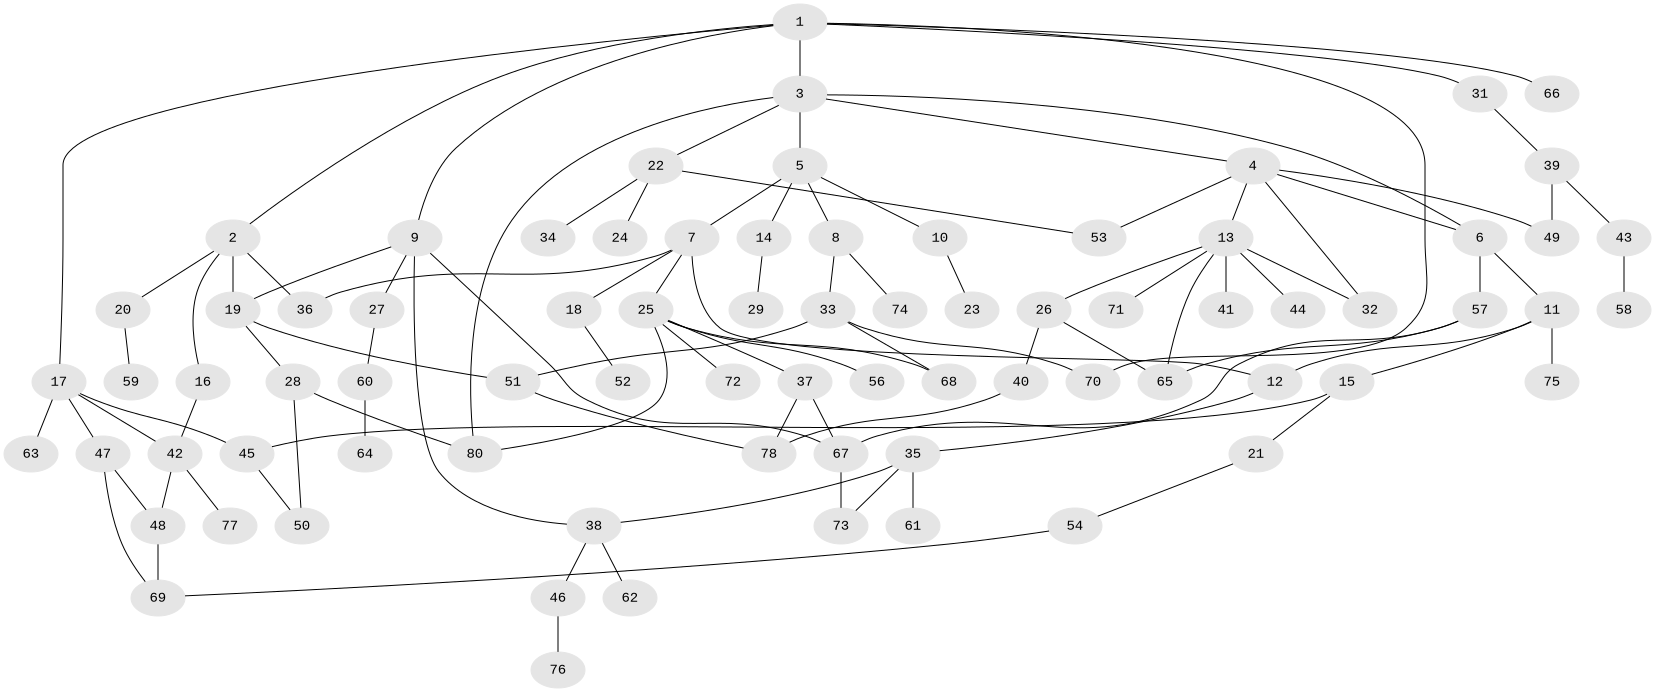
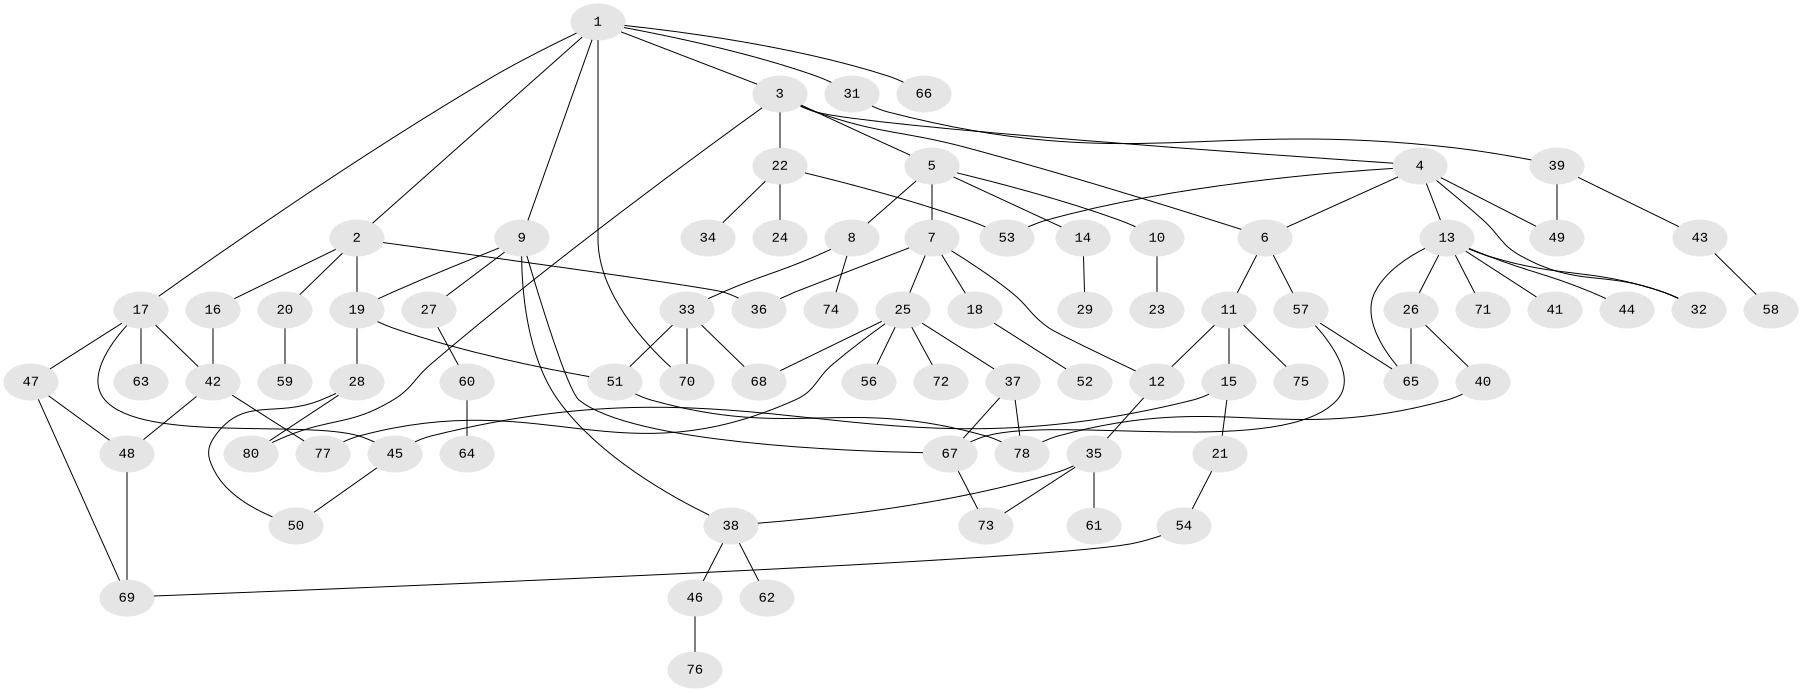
  graph {
    fontname="Liberation Mono"
    node [color=gray90 fontname="Liberation Mono" style=filled]
    edge [fontname="Liberation Mono"]
    1
    2
    3
    9
    17
    31
    66
    70
    16
    19
    20
    36
    4
    5
    6
    22
    n17 [label=80]
    27
    38
    67
    45
    42
    47
    63
    39
    28
    51
    59
    13
    32
    49
    53
    7
    8
    10
    14
    11
    57
    24
    34
    26
    41
    44
    65
    71
    12
    18
    25
    33
    74
    23
    29
    15
    75
    35
    52
    37
    56
    68
    72
    77
    60
    46
    62
    73
    21
    61
    40
    54
    50
    48
    69
    78
    64
    43
    76
    58
    1 -- 2
    1 -- 3
    1 -- 9
    1 -- 17
    1 -- 31
    1 -- 66
    1 -- 70
    2 -- 16
    2 -- 19
    2 -- 20
    2 -- 36
    3 -- 4
    3 -- 5
    3 -- 6
    3 -- 22
    3 -- n17
    9 -- 19
    9 -- 27
    9 -- 38
    9 -- 67
    17 -- 45
    17 -- 42
    17 -- 47
    17 -- 63
    31 -- 39
    16 -- 42
    19 -- 28
    19 -- 51
    20 -- 59
    4 -- 6
    4 -- 13
    4 -- 32
    4 -- 49
    4 -- 53
    5 -- 7
    5 -- 8
    5 -- 10
    5 -- 14
    6 -- 11
    6 -- 57
    22 -- 53
    22 -- 24
    22 -- 34
    27 -- 60
    38 -- 46
    38 -- 62
    67 -- 73
    45 -- 50
    42 -- 77
    42 -- 48
    47 -- 48
    47 -- 69
    39 -- 49
    39 -- 43
    28 -- n17
    28 -- 50
    51 -- 78
    13 -- 32
    13 -- 26
    13 -- 41
    13 -- 44
    13 -- 65
    13 -- 71
    7 -- 36
    7 -- 12
    7 -- 18
    7 -- 25
    8 -- 33
    8 -- 74
    10 -- 23
    14 -- 29
    11 -- 12
    11 -- 15
    11 -- 75
    57 -- 67
    57 -- 65
    26 -- 65
    26 -- 40
    12 -- 35
    18 -- 52
    25 -- 37
    25 -- 56
    25 -- 68
    25 -- 72
-   25 -- n17
+   25 -- 77
    33 -- 70
    33 -- 51
    33 -- 68
    15 -- 45
    15 -- 21
    35 -- 38
    35 -- 73
    35 -- 61
    37 -- 67
    37 -- 78
    60 -- 64
    46 -- 76
    21 -- 54
    40 -- 78
    54 -- 69
    48 -- 69
    43 -- 58
  }
